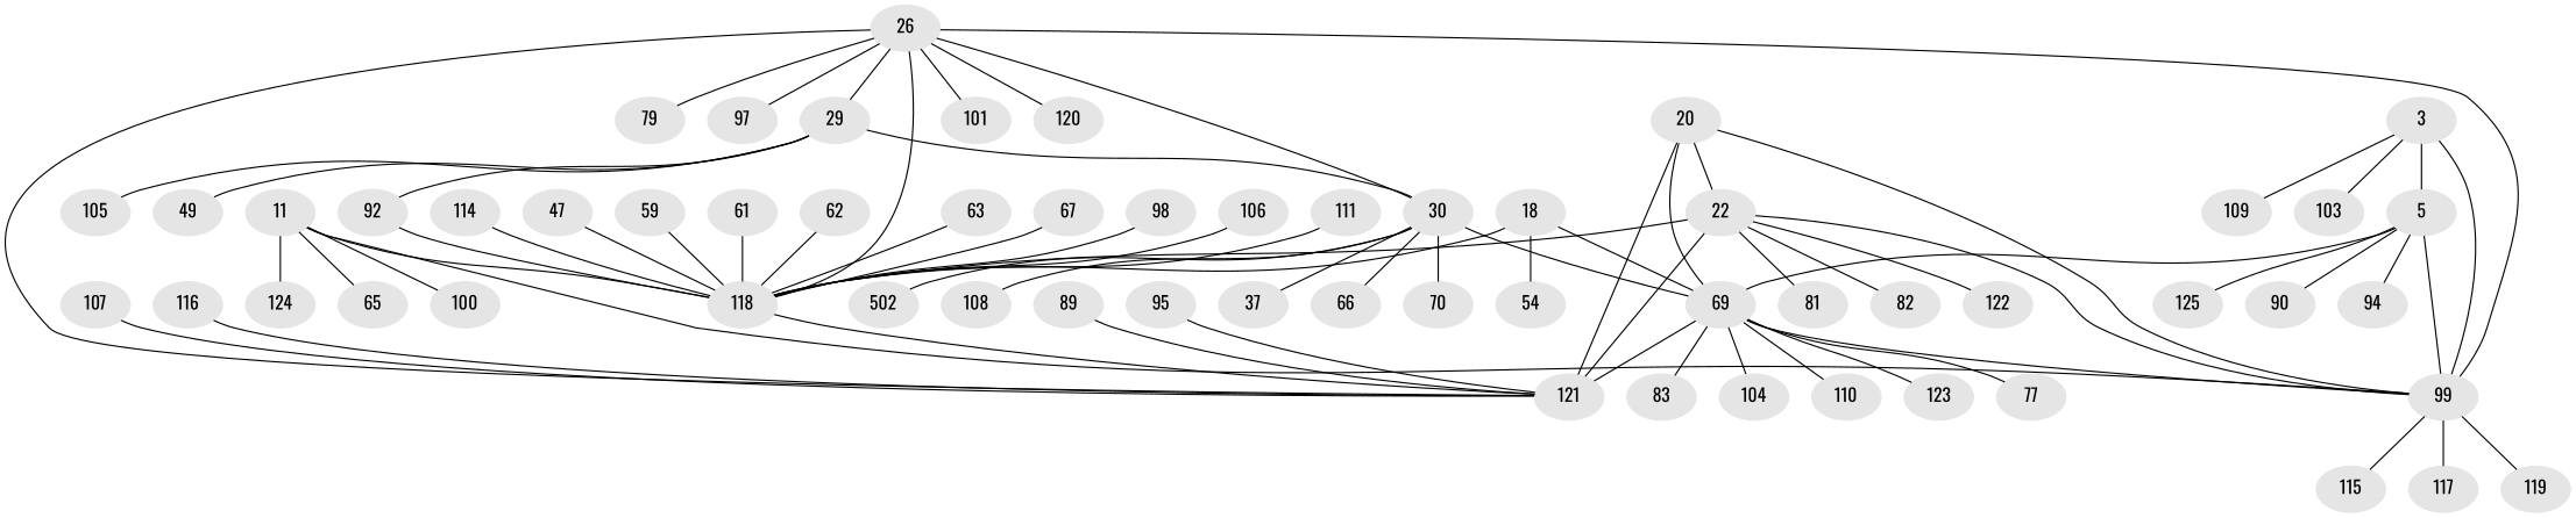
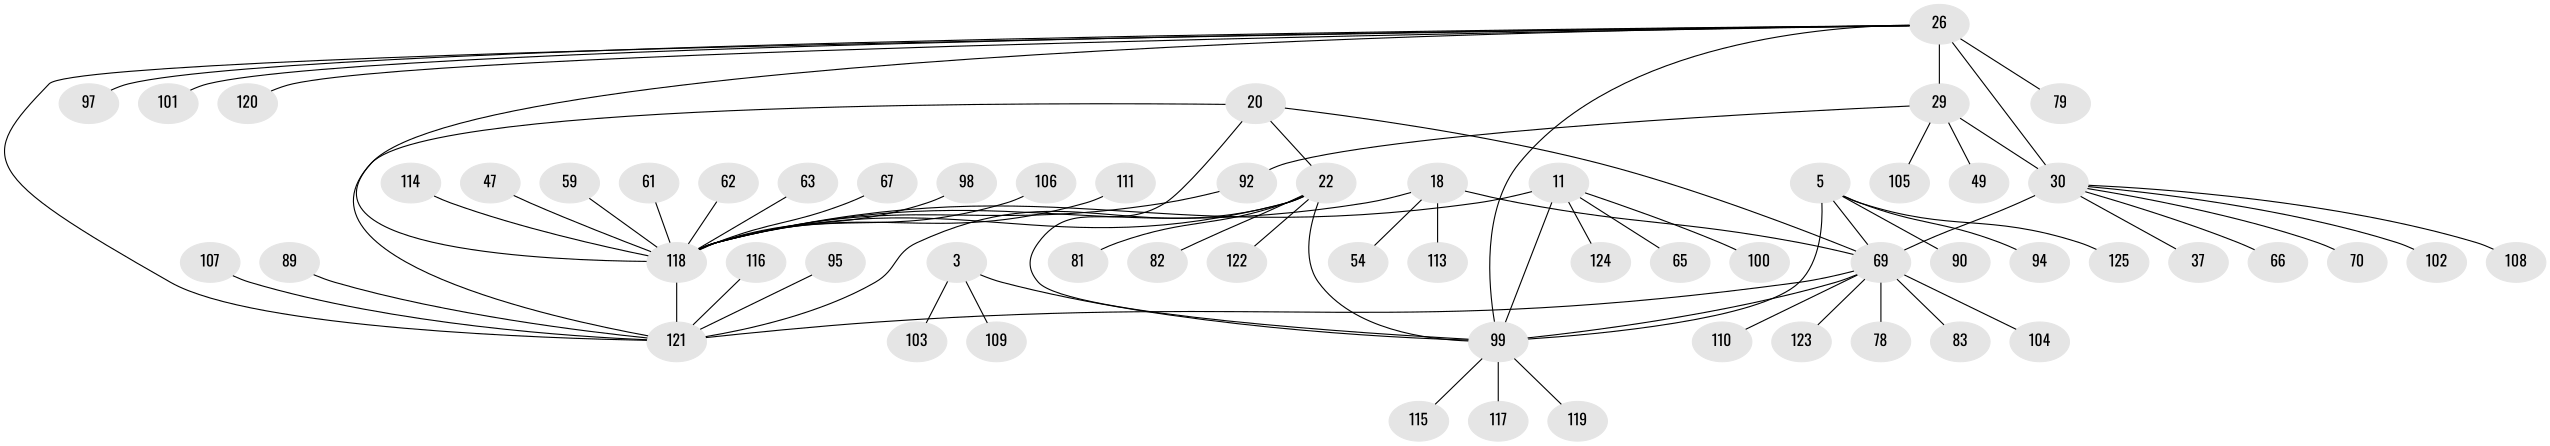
  graph {
    fontname=Oswald
    node [color=gray90 fontname=Oswald style=filled]
    edge [fontname=Oswald]
    3 [super="+1"]
    5 [super="+4"]
    99 [super="+64+45+32+53+68+74+76+85+88+93"]
    103
    109
    69 [super="+16+34+35+43+52"]
    90
    94
    125
    115
    117
    119
    121 [super="+72+75+84"]
-   77 [super="+73"]
+   77 [super="+73" label=78]
    83
    104 [super="+33+86"]
    110
    123 [super="+78"]
    11 [super="+10"]
    65
    100
    118 [super="+96+44"]
    124
    18 [super="+17"]
    54
+   113
    20 [super="+19"]
    22 [super="+21"]
    81
    82
    122
    26 [super="+25"]
    29 [super="+27"]
    30 [super="+28"]
    79
    97
    101
    120
    49
    92
    105
    37
    66
    70
-   102 [super="+46" label=502]
+   102 [super="+46"]
    108 [super="+55"]
    47
    59 [super="+50"]
    61
    62
    63 [super="+57"]
    67
    89
    95
    98 [super="+36"]
    106
    107
    111
    114
    116
-   3 -- 5 [weight=4]
    3 -- 99 [weight=4]
    3 -- 103
    3 -- 109
    5 -- 99 [weight=4]
    5 -- 69
    5 -- 90
    5 -- 94
    5 -- 125
    99 -- 115
    99 -- 117
    99 -- 119
    69 -- 99
    69 -- 121
    69 -- 77
    69 -- 83
    69 -- 104
    69 -- 110
    69 -- 123
    11 -- 99
    11 -- 65
    11 -- 100
    11 -- 118 [weight=8]
    11 -- 124
    118 -- 121
    18 -- 69 [weight=8]
    18 -- 118
    18 -- 54
+   18 -- 113
    20 -- 99
    20 -- 69
    20 -- 121 [weight=4]
    20 -- 22 [weight=4]
    22 -- 99
    22 -- 121 [weight=4]
    22 -- 118 [weight=2]
    22 -- 81
    22 -- 82
    22 -- 122
    26 -- 99
    26 -- 121
    26 -- 118 [weight=2]
    26 -- 29 [weight=4]
    26 -- 30 [weight=4]
    26 -- 79
    26 -- 97
    26 -- 101
    26 -- 120
    29 -- 30 [weight=4]
    29 -- 49
    29 -- 92
    29 -- 105
    30 -- 69
    30 -- 37
    30 -- 66
    30 -- 70
    30 -- 102
    30 -- 108
    92 -- 118
    47 -- 118
    59 -- 118
    61 -- 118
    62 -- 118
    63 -- 118
    67 -- 118
    89 -- 121
    95 -- 121
    98 -- 118
    106 -- 118
    107 -- 121
    111 -- 118
    114 -- 118
    116 -- 121
  }
